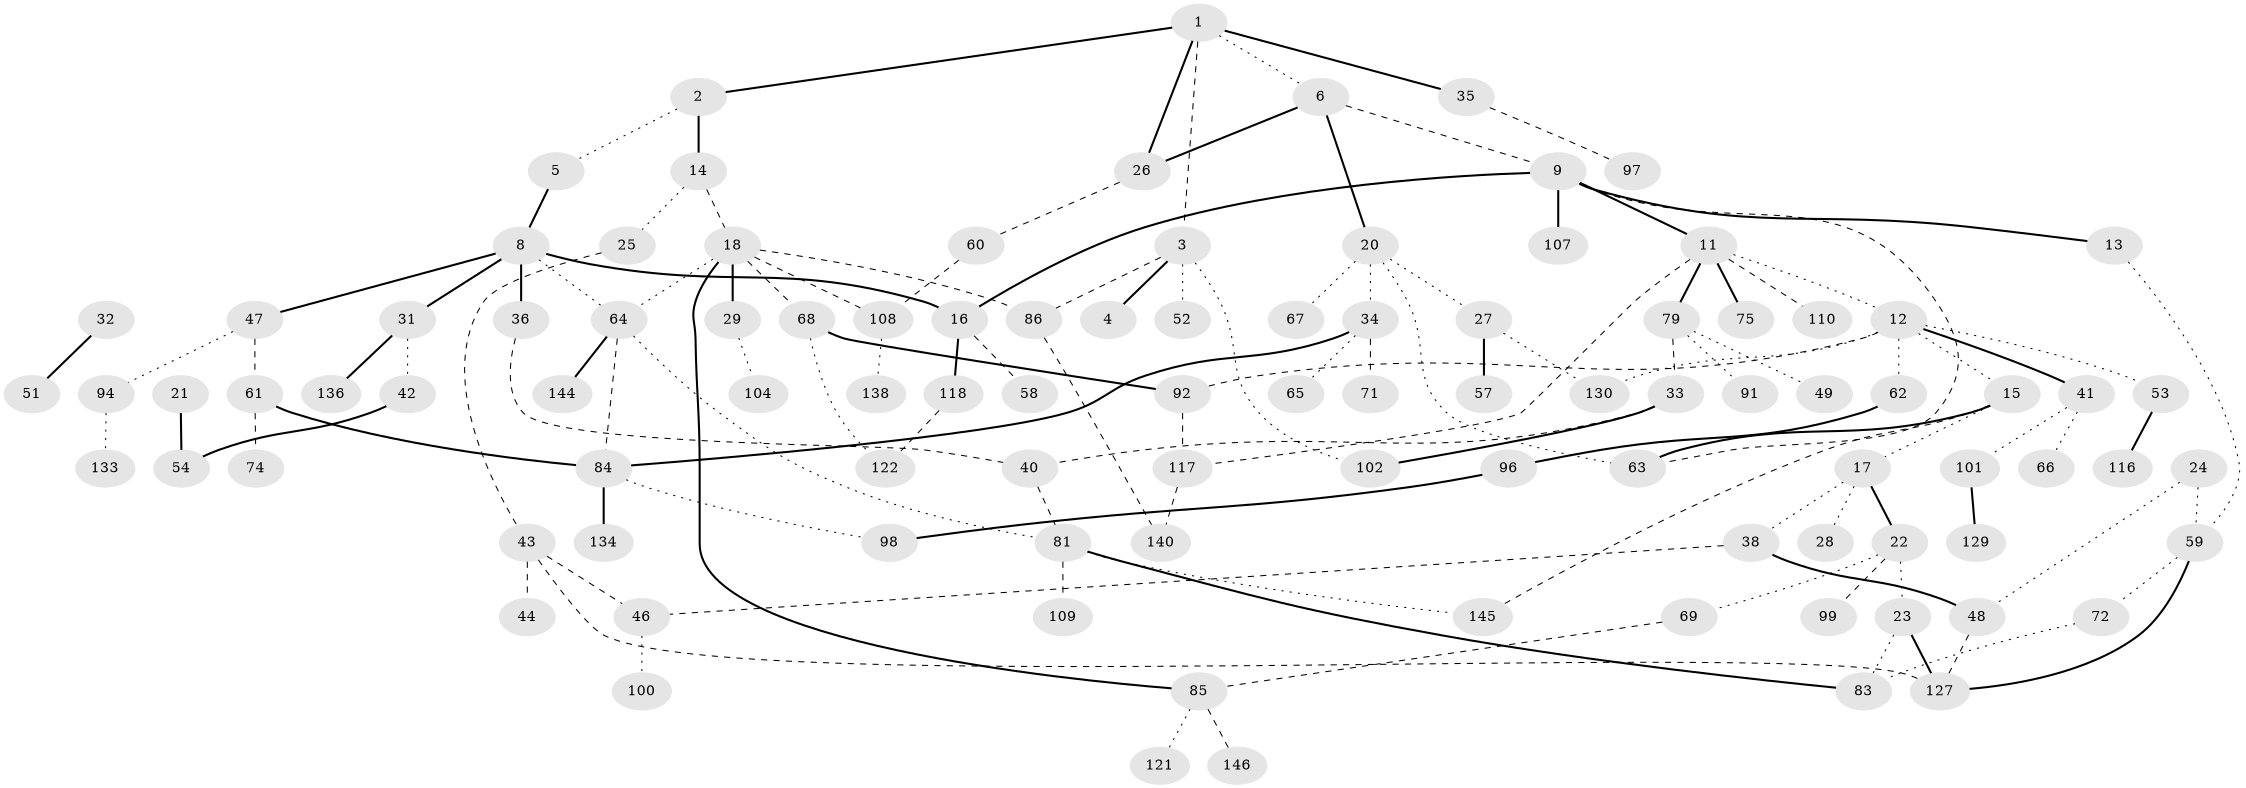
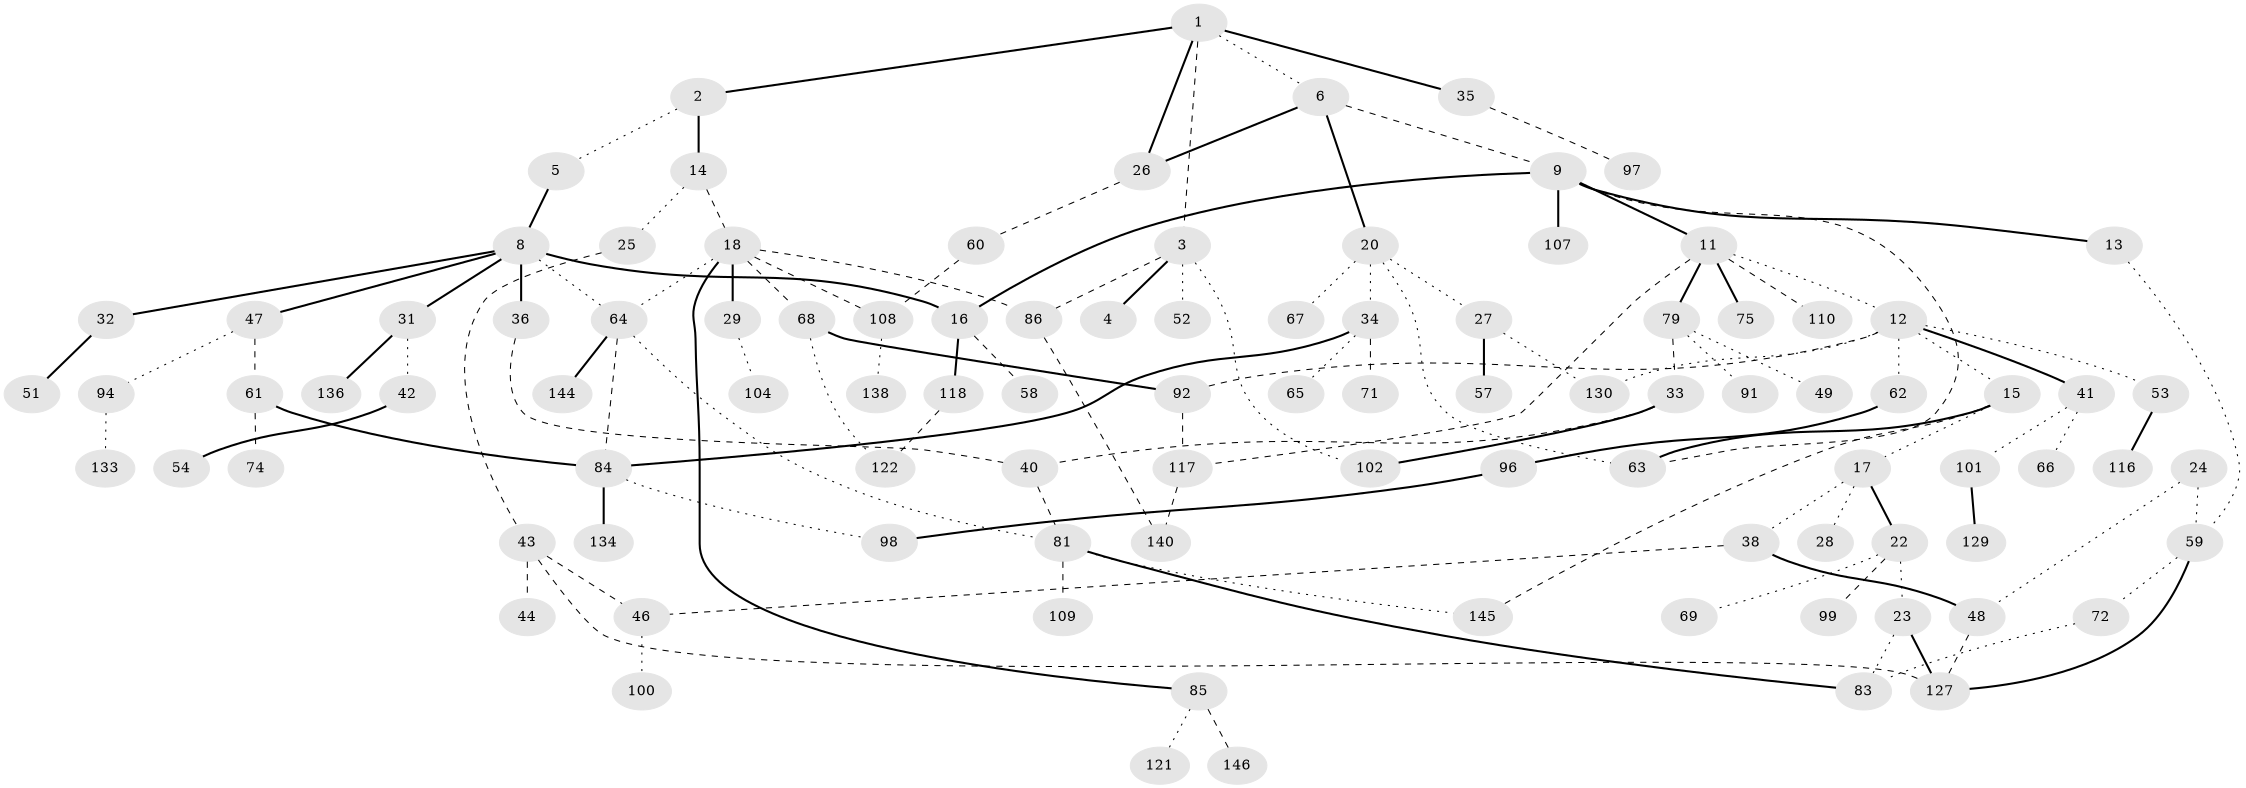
  graph {
    node [color=gray90 style=filled]
    edge [style=bold]
    1 [super="+7"]
    2
    3 [super="+77"]
    6 [super="+73"]
    26 [super="+55"]
    35
    5
    14 [super="+80"]
    4
    52 [super="+139"]
    86
    102
    9 [super="+10"]
    20 [super="+39"]
    60 [super="+147"]
    97
    8 [super="+30"]
    18 [super="+37"]
    25
    140
    84 [super="+88"]
    98
    134
    16 [super="+128"]
    31
    32 [super="+79"]
    36 [super="+120"]
    47 [super="+78"]
    64 [super="+70"]
    11 [super="+90"]
    13 [super="+115"]
    63 [super="+131"]
    107
    27 [super="+56"]
    34
    67 [super="+87"]
    58
    118 [super="+142"]
    42
    136
    51 [super="+114"]
    40 [super="+135"]
    61 [super="+76"]
    94
    12
    n46 [label=79]
    75
    110
    117 [super="+137"]
    59 [super="+143"]
    15 [super="+93"]
    41
    53 [super="+141"]
    62 [super="+82"]
    92
    130
    33
    49
    91 [super="+95"]
-   21 [super="+125"]
    54 [super="+89"]
    17
    145
    66
    101 [super="+106"]
    116
    96
    127
    72
    29
    68 [super="+113"]
    85 [super="+126"]
    108 [super="+119"]
    43 [super="+111"]
    22
    28 [super="+45"]
    38
    122
    23 [super="+50"]
    69
    99
    48 [super="+105"]
    46 [super="+132"]
    104 [super="+112"]
    81 [super="+103"]
    144
    121
    146
    138
    57 [super="+124"]
    65
    71
    83 [super="+123"]
    24
    44
    100
    109
    129
    74
    133
    1 -- 2
    1 -- 3 [style=dashed]
    1 -- 6 [style=dotted]
    1 -- 26
    1 -- 35
    2 -- 5 [style=dotted]
    2 -- 14
    3 -- 4
    3 -- 52 [style=dotted]
    3 -- 86 [style=dashed]
    3 -- 102 [style=dotted]
    6 -- 26
    6 -- 9 [style=dashed]
    6 -- 20
    26 -- 60 [style=dashed]
    35 -- 97 [style=dashed]
    5 -- 8
    14 -- 18 [style=dashed]
    14 -- 25 [style=dotted]
    86 -- 140 [style=dashed]
    9 -- 16
    9 -- 11
    9 -- 13
    9 -- 63 [style=dashed]
    9 -- 107
    20 -- 63 [style=dotted]
    20 -- 27 [style=dotted]
    20 -- 34 [style=dotted]
    20 -- 67 [style=dotted]
    60 -- 108 [style=dashed]
    8 -- 16
    8 -- 31
+   8 -- 32
    8 -- 36
    8 -- 47
    8 -- 64 [style=dotted]
    18 -- 86 [style=dashed]
    18 -- 64 [style=dotted]
    18 -- 29
    18 -- 68 [style=dashed]
    18 -- 85
    18 -- 108 [style=dashed]
    25 -- 43 [style=dashed]
    84 -- 98 [style=dotted]
    84 -- 134
    16 -- 58 [style=dashed]
    16 -- 118
    31 -- 42 [style=dotted]
    31 -- 136
    32 -- 51
    36 -- 40 [style=dashed]
    47 -- 61 [style=dashed]
    47 -- 94 [style=dotted]
    64 -- 84 [style=dashed]
    64 -- 81 [style=dotted]
    64 -- 144
    11 -- 12 [style=dotted]
    11 -- n46
    11 -- 75
    11 -- 110 [style=dashed]
    11 -- 117 [style=dashed]
    13 -- 59 [style=dotted]
    27 -- 130 [style=dotted]
    27 -- 57
    34 -- 84
    34 -- 65 [style=dotted]
    34 -- 71 [style=dashed]
    118 -- 122 [style=dashed]
    42 -- 54
    40 -- 81 [style=dashed]
    61 -- 84
    61 -- 74 [style=dashed]
    94 -- 133 [style=dotted]
    12 -- 15 [style=dotted]
    12 -- 41
    12 -- 53 [style=dotted]
    12 -- 62 [style=dotted]
    12 -- 92 [style=dashed]
    12 -- 130 [style=dotted]
    n46 -- 33 [style=dashed]
    n46 -- 49 [style=dotted]
    n46 -- 91 [style=dotted]
    117 -- 140 [style=dashed]
    59 -- 127
    59 -- 72 [style=dotted]
    15 -- 63
    15 -- 17 [style=dotted]
    15 -- 145 [style=dashed]
    41 -- 66 [style=dotted]
    41 -- 101 [style=dotted]
    53 -- 116
    62 -- 96
    92 -- 117 [style=dashed]
    33 -- 102
    33 -- 40 [style=dashed]
-   21 -- 54
    17 -- 22
    17 -- 28 [style=dotted]
    17 -- 38 [style=dotted]
    101 -- 129
    96 -- 98
    72 -- 83 [style=dotted]
    29 -- 104 [style=dotted]
    68 -- 92
    68 -- 122 [style=dotted]
    85 -- 121 [style=dotted]
    85 -- 146 [style=dashed]
    108 -- 138 [style=dotted]
    43 -- 127 [style=dashed]
    43 -- 46 [style=dashed]
    43 -- 44 [style=dashed]
    22 -- 23 [style=dotted]
    22 -- 69 [style=dotted]
    22 -- 99 [style=dashed]
    38 -- 48
    38 -- 46 [style=dashed]
    23 -- 127 [weight=2]
    23 -- 83 [style=dotted]
-   69 -- 85 [style=dashed]
    48 -- 127 [style=dashed]
    46 -- 100 [style=dotted]
    81 -- 145 [style=dotted]
    81 -- 83
    81 -- 109 [style=dashed]
    24 -- 59 [style=dotted]
    24 -- 48 [style=dotted]
  }
